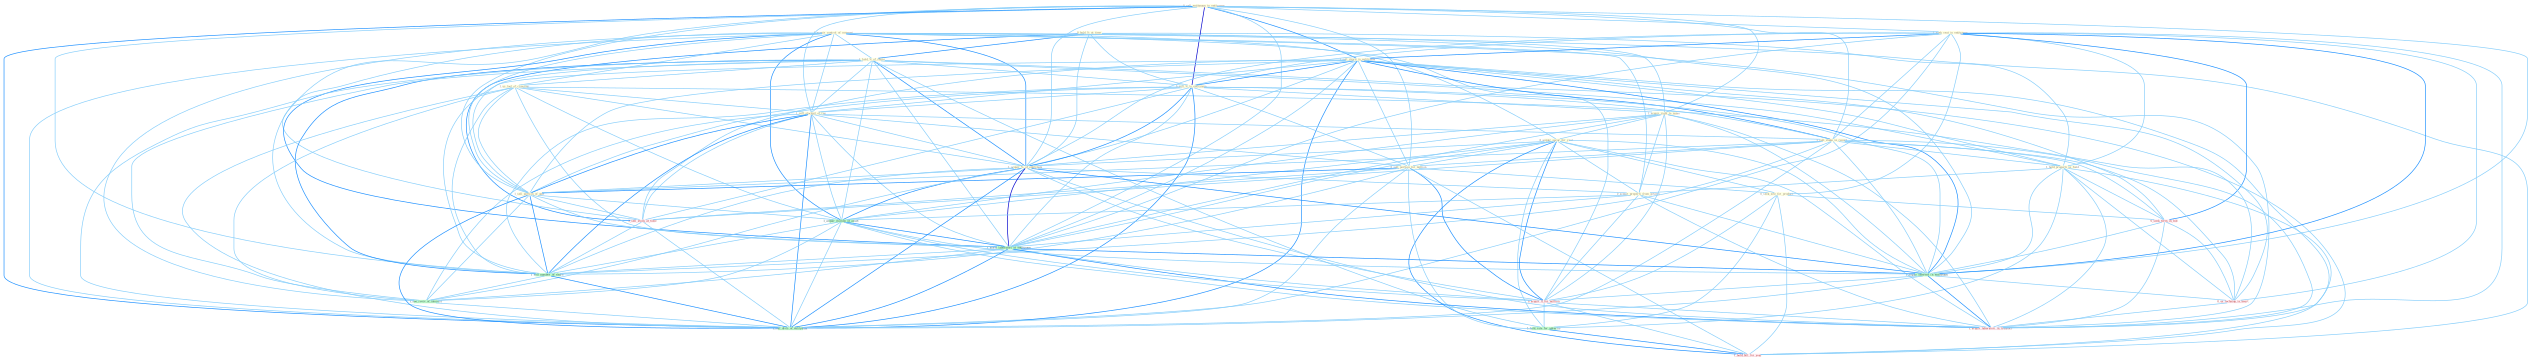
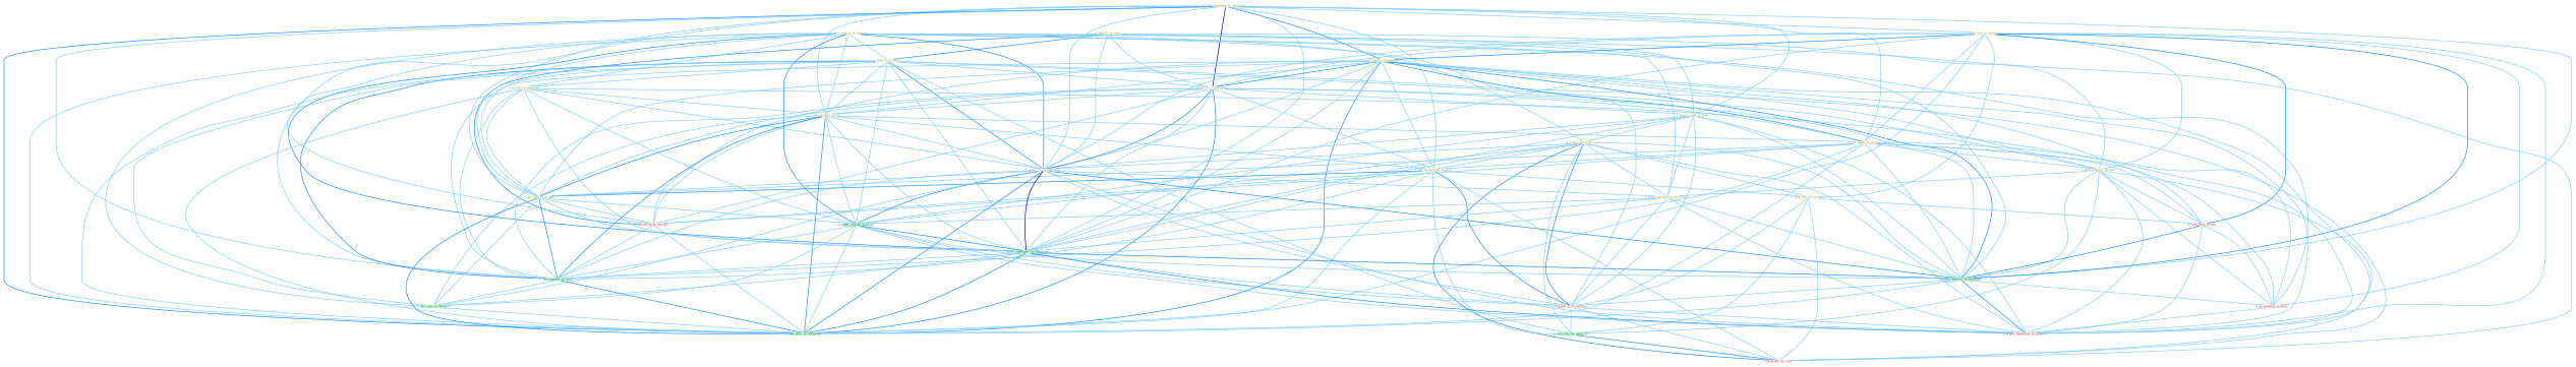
  graph {
    node [color="#ffffe0" fixedsize=true fontcolor="#8b7d6b" fontsize=4 shape=polygon style=filled]
    edge [color="#87cefa" w=1]
    "0_hold_%_at_time " [height=.06 width=.5]
    "0_sell_entitynam_to_entitynam " [height=.06 width=.5]
    "1_acquir_control_of_compani " [height=.06 width=.5]
    "1_hold_%_of_share " [height=.06 width=.5]
    "1_seek_seat_in_entitynam " [height=.06 width=.5]
    "1_sell_share_in_entitynam " [height=.06 width=.5]
    "1_us_tool_of_commun " [height=.06 width=.5]
    "0_sell_%_to_entitynam " [height=.06 width=.5]
    "1_sell_stockpil_of_ton " [height=.06 width=.5]
    "1_acquir_right_to_name " [height=.06 width=.5]
    "1_sell_stake_in_resort " [height=.06 width=.5]
    "1_hold_properti_in_field " [height=.06 width=.5]
    "0_acquir_secur_for_year " [height=.06 width=.5]
    "0_sell_portion_for_million " [height=.06 width=.5]
    "1_acquir_%_of_entitynam " [height=.06 width=.5]
    "0_seek_site_for_product " [height=.06 width=.5]
    "0_acquir_properti_from_govern " [height=.06 width=.5]
    "1_sell_portion_of_unit " [height=.06 width=.5]
    "0_seek_term_in_bid " [color="#fff0f5" fontcolor="#b22222" height=.06 width=.5]
    "0_us_techniqu_in_heart " [color="#fff0f5" fontcolor="#b22222" height=.06 width=.5]
    "0_acquir_it_for_million " [color="#fff0f5" fontcolor="#b22222" height=.06 width=.5]
    "0_acquir_laboratori_in_transact " [color="#fff0f5" fontcolor="#b22222" height=.06 width=.5]
    n23 [color="#fff0f5" fontcolor="#b22222" height=.06 label="3_sell_stock_at_time" width=.5]
    "1_hold_bill_for_year " [color="#fff0f5" fontcolor="#b22222" height=.06 width=.5]
    n25 [color="#BDFCC9" fontcolor="#2f4f4f" height=.06 label="1_asset_laboratori_of_entitynam" width=.5]
    "1_acquir_interest_in_entitynam " [color="#BDFCC9" fontcolor="#2f4f4f" height=.06 width=.5]
    "1_sell_number_of_share " [color="#BDFCC9" fontcolor="#2f4f4f" height=.06 width=.5]
    "1_sell_divis_of_entitynam " [color="#BDFCC9" fontcolor="#2f4f4f" height=.06 width=.5]
    "1_acquir_million_of_asset " [color="#BDFCC9" fontcolor="#2f4f4f" height=.06 width=.5]
    "1_see_reviv_of_interest " [color="#BDFCC9" fontcolor="#2f4f4f" height=.06 width=.5]
    "0_hold_rate_for_advertis " [color="#BDFCC9" fontcolor="#2f4f4f" height=.06 width=.5]
    subgraph sub_1 {
      "0_hold_%_at_time "
      "0_sell_entitynam_to_entitynam "
      "1_acquir_control_of_compani "
      "1_hold_%_of_share "
      "1_seek_seat_in_entitynam "
      "1_sell_share_in_entitynam "
      "1_us_tool_of_commun "
      "0_sell_%_to_entitynam "
      "1_sell_stockpil_of_ton "
      "1_acquir_right_to_name "
      "1_sell_stake_in_resort "
      "1_hold_properti_in_field "
      "0_acquir_secur_for_year "
      "0_sell_portion_for_million "
      "1_acquir_%_of_entitynam "
      "0_seek_site_for_product "
      "0_acquir_properti_from_govern "
      "1_sell_portion_of_unit "
    }
    subgraph sub_2 {
      "0_seek_term_in_bid "
      "0_us_techniqu_in_heart "
      "0_acquir_it_for_million "
      "0_acquir_laboratori_in_transact "
      n23
      "1_hold_bill_for_year "
    }
    "0_hold_%_at_time " -- "1_hold_%_of_share " [color="#1e90ff" w=2]
    "0_hold_%_at_time " -- "0_sell_%_to_entitynam "
    "0_hold_%_at_time " -- "1_hold_properti_in_field "
    "0_hold_%_at_time " -- "1_acquir_%_of_entitynam "
    "0_hold_%_at_time " -- n23 [color="#1e90ff" w=2]
    "0_hold_%_at_time " -- "1_hold_bill_for_year "
    "0_sell_entitynam_to_entitynam " -- "1_seek_seat_in_entitynam "
    "0_sell_entitynam_to_entitynam " -- "1_sell_share_in_entitynam " [color="#1e90ff" w=2]
    "0_sell_entitynam_to_entitynam " -- "0_sell_%_to_entitynam " [color="#0000cd" w=3]
    "0_sell_entitynam_to_entitynam " -- "1_sell_stockpil_of_ton "
    "0_sell_entitynam_to_entitynam " -- "1_acquir_right_to_name "
    "0_sell_entitynam_to_entitynam " -- "1_sell_stake_in_resort "
    "0_sell_entitynam_to_entitynam " -- "0_sell_portion_for_million "
    "0_sell_entitynam_to_entitynam " -- "1_acquir_%_of_entitynam "
    "0_sell_entitynam_to_entitynam " -- "1_sell_portion_of_unit "
    "0_sell_entitynam_to_entitynam " -- n23
    "0_sell_entitynam_to_entitynam " -- n25
    "0_sell_entitynam_to_entitynam " -- "1_acquir_interest_in_entitynam "
    "0_sell_entitynam_to_entitynam " -- "1_sell_number_of_share "
    "0_sell_entitynam_to_entitynam " -- "1_sell_divis_of_entitynam " [color="#1e90ff" w=2]
    "1_acquir_control_of_compani " -- "1_hold_%_of_share "
    "1_acquir_control_of_compani " -- "1_us_tool_of_commun "
    "1_acquir_control_of_compani " -- "1_sell_stockpil_of_ton "
    "1_acquir_control_of_compani " -- "1_acquir_right_to_name "
    "1_acquir_control_of_compani " -- "0_acquir_secur_for_year "
    "1_acquir_control_of_compani " -- "1_acquir_%_of_entitynam " [color="#1e90ff" w=2]
    "1_acquir_control_of_compani " -- "0_acquir_properti_from_govern "
    "1_acquir_control_of_compani " -- "1_sell_portion_of_unit "
    "1_acquir_control_of_compani " -- "0_acquir_it_for_million "
    "1_acquir_control_of_compani " -- "0_acquir_laboratori_in_transact "
    "1_acquir_control_of_compani " -- n25 [color="#1e90ff" w=2]
    "1_acquir_control_of_compani " -- "1_acquir_interest_in_entitynam "
    "1_acquir_control_of_compani " -- "1_sell_number_of_share "
    "1_acquir_control_of_compani " -- "1_sell_divis_of_entitynam "
    "1_acquir_control_of_compani " -- "1_acquir_million_of_asset " [color="#1e90ff" w=2]
    "1_acquir_control_of_compani " -- "1_see_reviv_of_interest "
    "1_hold_%_of_share " -- "1_us_tool_of_commun "
    "1_hold_%_of_share " -- "0_sell_%_to_entitynam "
    "1_hold_%_of_share " -- "1_sell_stockpil_of_ton "
    "1_hold_%_of_share " -- "1_hold_properti_in_field "
    "1_hold_%_of_share " -- "1_acquir_%_of_entitynam " [color="#1e90ff" w=2]
    "1_hold_%_of_share " -- "1_sell_portion_of_unit "
    "1_hold_%_of_share " -- "1_hold_bill_for_year "
    "1_hold_%_of_share " -- n25
    "1_hold_%_of_share " -- "1_sell_number_of_share " [color="#1e90ff" w=2]
    "1_hold_%_of_share " -- "1_sell_divis_of_entitynam "
    "1_hold_%_of_share " -- "1_acquir_million_of_asset "
    "1_hold_%_of_share " -- "1_see_reviv_of_interest "
    "1_hold_%_of_share " -- "0_hold_rate_for_advertis "
    "1_seek_seat_in_entitynam " -- "1_sell_share_in_entitynam " [color="#1e90ff" w=2]
    "1_seek_seat_in_entitynam " -- "0_sell_%_to_entitynam "
    "1_seek_seat_in_entitynam " -- "1_sell_stake_in_resort "
    "1_seek_seat_in_entitynam " -- "1_hold_properti_in_field "
    "1_seek_seat_in_entitynam " -- "1_acquir_%_of_entitynam "
    "1_seek_seat_in_entitynam " -- "0_seek_site_for_product "
    "1_seek_seat_in_entitynam " -- "0_seek_term_in_bid " [color="#1e90ff" w=2]
    "1_seek_seat_in_entitynam " -- "0_us_techniqu_in_heart "
    "1_seek_seat_in_entitynam " -- "0_acquir_laboratori_in_transact "
    "1_seek_seat_in_entitynam " -- n25
    "1_seek_seat_in_entitynam " -- "1_acquir_interest_in_entitynam " [color="#1e90ff" w=2]
    "1_seek_seat_in_entitynam " -- "1_sell_divis_of_entitynam "
    "1_sell_share_in_entitynam " -- "0_sell_%_to_entitynam " [color="#1e90ff" w=2]
    "1_sell_share_in_entitynam " -- "1_sell_stockpil_of_ton "
    "1_sell_share_in_entitynam " -- "1_sell_stake_in_resort " [color="#1e90ff" w=2]
    "1_sell_share_in_entitynam " -- "1_hold_properti_in_field "
    "1_sell_share_in_entitynam " -- "0_sell_portion_for_million "
    "1_sell_share_in_entitynam " -- "1_acquir_%_of_entitynam "
    "1_sell_share_in_entitynam " -- "1_sell_portion_of_unit "
    "1_sell_share_in_entitynam " -- "0_seek_term_in_bid "
    "1_sell_share_in_entitynam " -- "0_us_techniqu_in_heart "
    "1_sell_share_in_entitynam " -- "0_acquir_laboratori_in_transact "
    "1_sell_share_in_entitynam " -- n23
    "1_sell_share_in_entitynam " -- n25
    "1_sell_share_in_entitynam " -- "1_acquir_interest_in_entitynam " [color="#1e90ff" w=2]
    "1_sell_share_in_entitynam " -- "1_sell_number_of_share "
    "1_sell_share_in_entitynam " -- "1_sell_divis_of_entitynam " [color="#1e90ff" w=2]
    "1_us_tool_of_commun " -- "1_sell_stockpil_of_ton "
    "1_us_tool_of_commun " -- "1_acquir_%_of_entitynam "
    "1_us_tool_of_commun " -- "1_sell_portion_of_unit "
    "1_us_tool_of_commun " -- "0_us_techniqu_in_heart "
    "1_us_tool_of_commun " -- n25
    "1_us_tool_of_commun " -- "1_sell_number_of_share "
    "1_us_tool_of_commun " -- "1_sell_divis_of_entitynam "
    "1_us_tool_of_commun " -- "1_acquir_million_of_asset "
-   "1_us_tool_of_commun " -- "1_see_reviv_of_interest "
    "0_sell_%_to_entitynam " -- "1_sell_stockpil_of_ton "
    "0_sell_%_to_entitynam " -- "1_acquir_right_to_name "
    "0_sell_%_to_entitynam " -- "1_sell_stake_in_resort "
    "0_sell_%_to_entitynam " -- "0_sell_portion_for_million "
    "0_sell_%_to_entitynam " -- "1_acquir_%_of_entitynam " [color="#1e90ff" w=2]
    "0_sell_%_to_entitynam " -- "1_sell_portion_of_unit "
    "0_sell_%_to_entitynam " -- n23
    "0_sell_%_to_entitynam " -- n25
    "0_sell_%_to_entitynam " -- "1_acquir_interest_in_entitynam "
    "0_sell_%_to_entitynam " -- "1_sell_number_of_share "
    "0_sell_%_to_entitynam " -- "1_sell_divis_of_entitynam " [color="#1e90ff" w=2]
    "1_sell_stockpil_of_ton " -- "1_sell_stake_in_resort "
    "1_sell_stockpil_of_ton " -- "0_sell_portion_for_million "
    "1_sell_stockpil_of_ton " -- "1_acquir_%_of_entitynam "
    "1_sell_stockpil_of_ton " -- "1_sell_portion_of_unit " [color="#1e90ff" w=2]
    "1_sell_stockpil_of_ton " -- n23
    "1_sell_stockpil_of_ton " -- n25
    "1_sell_stockpil_of_ton " -- "1_sell_number_of_share " [color="#1e90ff" w=2]
    "1_sell_stockpil_of_ton " -- "1_sell_divis_of_entitynam " [color="#1e90ff" w=2]
    "1_sell_stockpil_of_ton " -- "1_acquir_million_of_asset "
    "1_sell_stockpil_of_ton " -- "1_see_reviv_of_interest "
    "1_acquir_right_to_name " -- "0_acquir_secur_for_year "
    "1_acquir_right_to_name " -- "1_acquir_%_of_entitynam "
    "1_acquir_right_to_name " -- "0_acquir_properti_from_govern "
    "1_acquir_right_to_name " -- "0_acquir_it_for_million "
    "1_acquir_right_to_name " -- "0_acquir_laboratori_in_transact "
    "1_acquir_right_to_name " -- n25
    "1_acquir_right_to_name " -- "1_acquir_interest_in_entitynam "
    "1_acquir_right_to_name " -- "1_acquir_million_of_asset "
    "1_sell_stake_in_resort " -- "1_hold_properti_in_field "
    "1_sell_stake_in_resort " -- "0_sell_portion_for_million "
    "1_sell_stake_in_resort " -- "1_sell_portion_of_unit "
    "1_sell_stake_in_resort " -- "0_seek_term_in_bid "
    "1_sell_stake_in_resort " -- "0_us_techniqu_in_heart "
    "1_sell_stake_in_resort " -- "0_acquir_laboratori_in_transact "
    "1_sell_stake_in_resort " -- n23
    "1_sell_stake_in_resort " -- "1_acquir_interest_in_entitynam "
    "1_sell_stake_in_resort " -- "1_sell_number_of_share "
    "1_sell_stake_in_resort " -- "1_sell_divis_of_entitynam "
    "1_hold_properti_in_field " -- "0_acquir_properti_from_govern "
    "1_hold_properti_in_field " -- "0_seek_term_in_bid "
    "1_hold_properti_in_field " -- "0_us_techniqu_in_heart "
    "1_hold_properti_in_field " -- "0_acquir_laboratori_in_transact "
    "1_hold_properti_in_field " -- "1_hold_bill_for_year "
    "1_hold_properti_in_field " -- "1_acquir_interest_in_entitynam "
    "1_hold_properti_in_field " -- "0_hold_rate_for_advertis "
    "0_acquir_secur_for_year " -- "0_sell_portion_for_million "
    "0_acquir_secur_for_year " -- "1_acquir_%_of_entitynam "
    "0_acquir_secur_for_year " -- "0_seek_site_for_product "
    "0_acquir_secur_for_year " -- "0_acquir_properti_from_govern "
    "0_acquir_secur_for_year " -- "0_acquir_it_for_million " [color="#1e90ff" w=2]
    "0_acquir_secur_for_year " -- "0_acquir_laboratori_in_transact "
    "0_acquir_secur_for_year " -- "1_hold_bill_for_year " [color="#1e90ff" w=2]
    "0_acquir_secur_for_year " -- n25
    "0_acquir_secur_for_year " -- "1_acquir_interest_in_entitynam "
    "0_acquir_secur_for_year " -- "1_acquir_million_of_asset "
    "0_acquir_secur_for_year " -- "0_hold_rate_for_advertis "
    "0_sell_portion_for_million " -- "0_seek_site_for_product "
    "0_sell_portion_for_million " -- "1_sell_portion_of_unit " [color="#1e90ff" w=2]
    "0_sell_portion_for_million " -- "0_acquir_it_for_million " [color="#1e90ff" w=2]
    "0_sell_portion_for_million " -- n23
    "0_sell_portion_for_million " -- "1_hold_bill_for_year "
    "0_sell_portion_for_million " -- "1_sell_number_of_share "
    "0_sell_portion_for_million " -- "1_sell_divis_of_entitynam "
    "0_sell_portion_for_million " -- "0_hold_rate_for_advertis "
    "1_acquir_%_of_entitynam " -- "0_acquir_properti_from_govern "
    "1_acquir_%_of_entitynam " -- "1_sell_portion_of_unit "
    "1_acquir_%_of_entitynam " -- "0_acquir_it_for_million "
    "1_acquir_%_of_entitynam " -- "0_acquir_laboratori_in_transact "
    "1_acquir_%_of_entitynam " -- n25 [color="#0000cd" w=3]
    "1_acquir_%_of_entitynam " -- "1_acquir_interest_in_entitynam " [color="#1e90ff" w=2]
    "1_acquir_%_of_entitynam " -- "1_sell_number_of_share "
    "1_acquir_%_of_entitynam " -- "1_sell_divis_of_entitynam " [color="#1e90ff" w=2]
    "1_acquir_%_of_entitynam " -- "1_acquir_million_of_asset " [color="#1e90ff" w=2]
    "1_acquir_%_of_entitynam " -- "1_see_reviv_of_interest "
    "0_seek_site_for_product " -- "0_seek_term_in_bid "
    "0_seek_site_for_product " -- "0_acquir_it_for_million "
    "0_seek_site_for_product " -- "1_hold_bill_for_year "
    "0_seek_site_for_product " -- "0_hold_rate_for_advertis "
    "0_acquir_properti_from_govern " -- "0_acquir_it_for_million "
    "0_acquir_properti_from_govern " -- "0_acquir_laboratori_in_transact "
    "0_acquir_properti_from_govern " -- n25
    "0_acquir_properti_from_govern " -- "1_acquir_interest_in_entitynam "
    "0_acquir_properti_from_govern " -- "1_acquir_million_of_asset "
    "1_sell_portion_of_unit " -- n23
    "1_sell_portion_of_unit " -- n25
    "1_sell_portion_of_unit " -- "1_sell_number_of_share " [color="#1e90ff" w=2]
    "1_sell_portion_of_unit " -- "1_sell_divis_of_entitynam " [color="#1e90ff" w=2]
    "1_sell_portion_of_unit " -- "1_acquir_million_of_asset "
    "1_sell_portion_of_unit " -- "1_see_reviv_of_interest "
    "0_seek_term_in_bid " -- "0_us_techniqu_in_heart "
    "0_seek_term_in_bid " -- "0_acquir_laboratori_in_transact "
-   "0_seek_term_in_bid " -- "1_acquir_interest_in_entitynam "
+   "0_seek_term_in_bid " -- "1_acquir_interest_in_entitynam " [color="#1e90ff"]
    "0_us_techniqu_in_heart " -- "0_acquir_laboratori_in_transact "
    "0_acquir_it_for_million " -- "0_acquir_laboratori_in_transact "
    "0_acquir_it_for_million " -- "1_hold_bill_for_year "
    "0_acquir_it_for_million " -- "0_hold_rate_for_advertis "
    n23 -- "1_sell_number_of_share "
    n23 -- "1_sell_divis_of_entitynam "
    n25 -- "0_acquir_it_for_million "
    n25 -- "0_acquir_laboratori_in_transact " [color="#1e90ff" w=2]
    n25 -- "1_acquir_interest_in_entitynam " [color="#1e90ff" w=2]
    n25 -- "1_sell_number_of_share "
    n25 -- "1_sell_divis_of_entitynam " [color="#1e90ff" w=2]
    n25 -- "1_see_reviv_of_interest "
    "1_acquir_interest_in_entitynam " -- "0_us_techniqu_in_heart "
    "1_acquir_interest_in_entitynam " -- "0_acquir_it_for_million "
    "1_acquir_interest_in_entitynam " -- "0_acquir_laboratori_in_transact " [color="#1e90ff" w=2]
    "1_acquir_interest_in_entitynam " -- "1_sell_divis_of_entitynam "
    "1_sell_number_of_share " -- "1_sell_divis_of_entitynam " [color="#1e90ff" w=2]
    "1_sell_number_of_share " -- "1_see_reviv_of_interest "
    "1_acquir_million_of_asset " -- "0_acquir_it_for_million "
    "1_acquir_million_of_asset " -- "0_acquir_laboratori_in_transact "
    "1_acquir_million_of_asset " -- n25 [color="#1e90ff" w=2]
    "1_acquir_million_of_asset " -- "1_acquir_interest_in_entitynam "
    "1_acquir_million_of_asset " -- "1_sell_number_of_share "
    "1_acquir_million_of_asset " -- "1_sell_divis_of_entitynam "
    "1_acquir_million_of_asset " -- "1_see_reviv_of_interest "
    "1_see_reviv_of_interest " -- "1_sell_divis_of_entitynam "
    "0_hold_rate_for_advertis " -- "1_hold_bill_for_year " [color="#1e90ff" w=2]
  }
